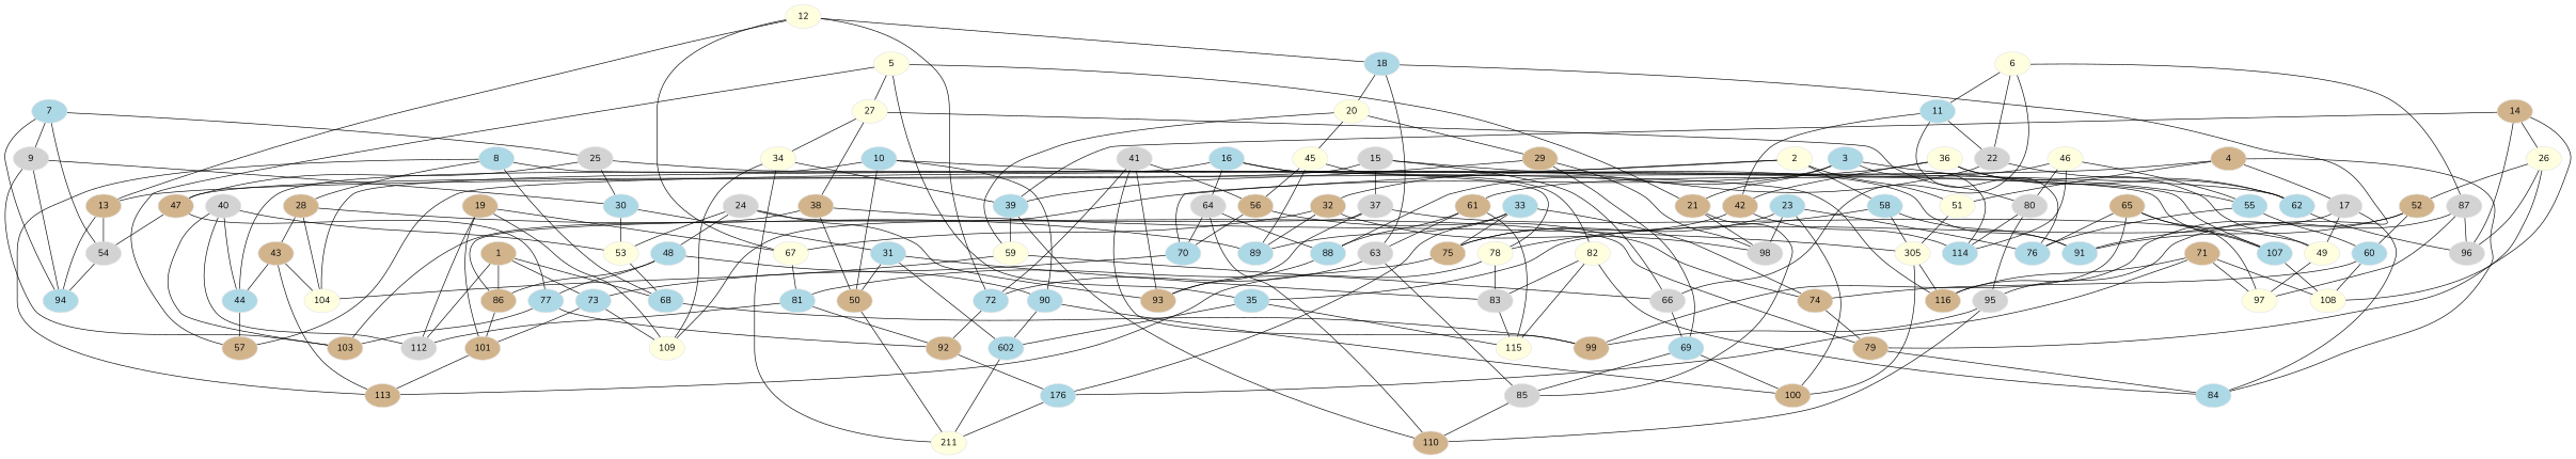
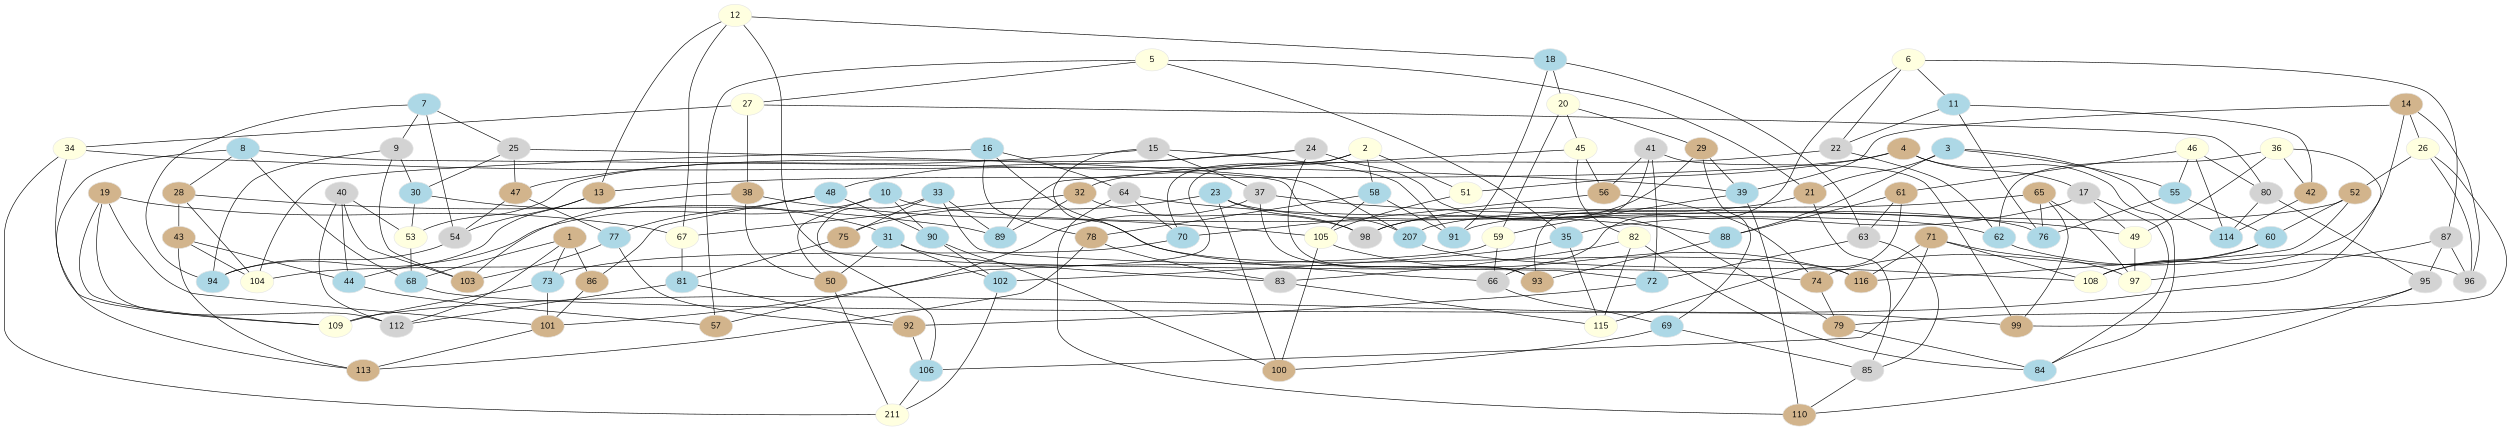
  graph {
    fontname=Nunito
    node [color=gray90 fillcolor=lightblue fontname=Nunito style=filled]
    edge [fontname=Nunito]
    1 [fillcolor=tan]
    68
    73
    86 [fillcolor=tan]
    112 [fillcolor=lightgrey]
    99 [fillcolor=tan]
    101 [fillcolor=tan]
    109 [fillcolor=lightyellow]
    2 [fillcolor=lightyellow]
    51 [fillcolor=lightyellow]
    57 [fillcolor=tan]
    58
    70
-   105 [fillcolor=lightyellow label=305]
+   105 [fillcolor=lightyellow]
    91
-   78 [fillcolor=lightyellow]
+   78 [fillcolor=tan]
    21 [fillcolor=tan]
    3
    55
    88
    114
    85 [fillcolor=lightgrey]
    98 [fillcolor=lightgrey]
    76
    60
    93 [fillcolor=tan]
    4 [fillcolor=tan]
    13 [fillcolor=tan]
    17 [fillcolor=lightgrey]
    84
    54 [fillcolor=lightgrey]
    94
    35
    49 [fillcolor=lightyellow]
    5 [fillcolor=lightyellow]
    27 [fillcolor=lightyellow]
    34 [fillcolor=lightyellow]
    38 [fillcolor=tan]
    80 [fillcolor=lightgrey]
-   102 [label=602]
+   102
    115 [fillcolor=lightyellow]
    6 [fillcolor=lightyellow]
    11
    22 [fillcolor=lightgrey]
    66 [fillcolor=lightgrey]
    87 [fillcolor=lightgrey]
    42 [fillcolor=tan]
    62
    32 [fillcolor=tan]
    69
    96 [fillcolor=lightgrey]
    97 [fillcolor=lightyellow]
    95 [fillcolor=lightgrey]
    9 [fillcolor=lightgrey]
    7
    25 [fillcolor=lightgrey]
    30
    103 [fillcolor=tan]
-   107
+   107 [label=207]
    47 [fillcolor=tan]
    8
    28 [fillcolor=tan]
    113 [fillcolor=tan]
    104 [fillcolor=lightyellow]
    43 [fillcolor=tan]
    89
    108 [fillcolor=lightyellow]
    53 [fillcolor=lightyellow]
    31
    10
    44
    50 [fillcolor=tan]
    90
    n74 [fillcolor=lightyellow label=211]
    100 [fillcolor=tan]
    75 [fillcolor=tan]
    12 [fillcolor=lightyellow]
    18
    67 [fillcolor=lightyellow]
    72
    20 [fillcolor=lightyellow]
    63 [fillcolor=lightgrey]
    81
    92 [fillcolor=tan]
    14 [fillcolor=tan]
    26 [fillcolor=lightyellow]
    39
    79 [fillcolor=tan]
    52 [fillcolor=tan]
    59 [fillcolor=lightyellow]
    110 [fillcolor=tan]
    15 [fillcolor=lightgrey]
    37 [fillcolor=lightgrey]
    77
    64 [fillcolor=lightgrey]
    16
    116 [fillcolor=tan]
    83 [fillcolor=lightgrey]
    29 [fillcolor=tan]
    45 [fillcolor=lightyellow]
    19 [fillcolor=tan]
    56 [fillcolor=tan]
    82 [fillcolor=lightyellow]
    23
    24 [fillcolor=lightgrey]
    48
    33
    74 [fillcolor=tan]
-   106 [label=176]
+   106
    36 [fillcolor=lightyellow]
    40 [fillcolor=lightgrey]
    41 [fillcolor=lightgrey]
    46 [fillcolor=lightyellow]
    61 [fillcolor=tan]
    65 [fillcolor=tan]
    71 [fillcolor=tan]
    1 -- 68
    1 -- 73
    1 -- 86
    1 -- 112
    68 -- 99
    73 -- 101
    73 -- 109
    86 -- 101
    101 -- 113
    2 -- 51
    2 -- 57
    2 -- 58
    2 -- 70
    51 -- 105
    58 -- 105
    58 -- 91
    58 -- 78
    70 -- 73
    105 -- 100
    105 -- 116
    78 -- 113
    78 -- 83
    21 -- 85
    21 -- 98
    3 -- 21
    3 -- 55
    3 -- 88
    3 -- 114
    55 -- 76
    55 -- 60
    88 -- 93
    85 -- 110
    60 -- 108
    60 -- 74
    4 -- 51
    4 -- 13
    4 -- 17
    4 -- 84
    13 -- 54
    13 -- 94
    17 -- 84
    17 -- 35
    17 -- 49
    54 -- 94
    35 -- 102
    35 -- 115
    49 -- 97
    5 -- 57
    5 -- 21
    5 -- 35
    5 -- 27
    27 -- 34
    27 -- 38
    27 -- 80
    34 -- 109
    34 -- n74
    34 -- 39
    38 -- 105
    38 -- 103
    38 -- 50
    80 -- 114
    80 -- 95
    102 -- n74
    6 -- 11
    6 -- 22
    6 -- 66
    6 -- 87
    11 -- 76
    11 -- 22
    11 -- 42
    22 -- 62
    22 -- 32
    66 -- 69
    87 -- 96
    87 -- 97
    87 -- 95
    42 -- 114
-   42 -- 75
    62 -- 96
    32 -- 98
    32 -- 89
    32 -- 67
    69 -- 85
    69 -- 100
    95 -- 99
    95 -- 110
    9 -- 94
    9 -- 30
    9 -- 103
    7 -- 54
    7 -- 94
    7 -- 9
    7 -- 25
    25 -- 30
    25 -- 107
    25 -- 47
    30 -- 53
    30 -- 31
    107 -- 108
    47 -- 54
    47 -- 77
    8 -- 68
    8 -- 107
    8 -- 28
    8 -- 113
    28 -- 104
    28 -- 43
    28 -- 89
    43 -- 113
    43 -- 104
    43 -- 44
    53 -- 68
    31 -- 102
    31 -- 50
    31 -- 83
    10 -- 62
    10 -- 44
    10 -- 50
    10 -- 90
    44 -- 57
    50 -- n74
    90 -- 102
    90 -- 100
    75 -- 81
    12 -- 13
    12 -- 18
    12 -- 67
    12 -- 72
    18 -- 91
    18 -- 20
    18 -- 63
    67 -- 81
    72 -- 92
    20 -- 59
    20 -- 29
    20 -- 45
    63 -- 85
    63 -- 72
    81 -- 112
    81 -- 92
    92 -- 106
    14 -- 96
    14 -- 108
    14 -- 26
    14 -- 39
    26 -- 96
    26 -- 79
    26 -- 52
    39 -- 59
    39 -- 110
    79 -- 84
    52 -- 91
    52 -- 60
    52 -- 116
    59 -- 66
    59 -- 104
    15 -- 91
    15 -- 66
    15 -- 47
    15 -- 37
-   37 -- 86
+   37 -- 101
    37 -- 93
    37 -- 49
    77 -- 103
    77 -- 92
    64 -- 70
    64 -- 88
    64 -- 110
    16 -- 78
    16 -- 104
    16 -- 64
    16 -- 116
    83 -- 115
    29 -- 98
    29 -- 69
    29 -- 39
    45 -- 89
    45 -- 56
    45 -- 82
    19 -- 112
    19 -- 101
    19 -- 109
    19 -- 67
    56 -- 70
    56 -- 74
    82 -- 84
    82 -- 115
    82 -- 83
    23 -- 98
    23 -- 76
    23 -- 100
    23 -- 75
    24 -- 93
    24 -- 53
    24 -- 79
    24 -- 48
    48 -- 86
    48 -- 90
    48 -- 77
    33 -- 89
    33 -- 75
    33 -- 74
    33 -- 106
    74 -- 79
    106 -- n74
    36 -- 109
    36 -- 49
    36 -- 42
    36 -- 62
    40 -- 112
    40 -- 103
    40 -- 53
    40 -- 44
    41 -- 99
    41 -- 93
    41 -- 72
    41 -- 56
    46 -- 55
    46 -- 114
    46 -- 80
    46 -- 61
    61 -- 88
    61 -- 115
    61 -- 63
    65 -- 99
    65 -- 76
    65 -- 97
    65 -- 107
    71 -- 97
    71 -- 108
    71 -- 116
    71 -- 106
  }
